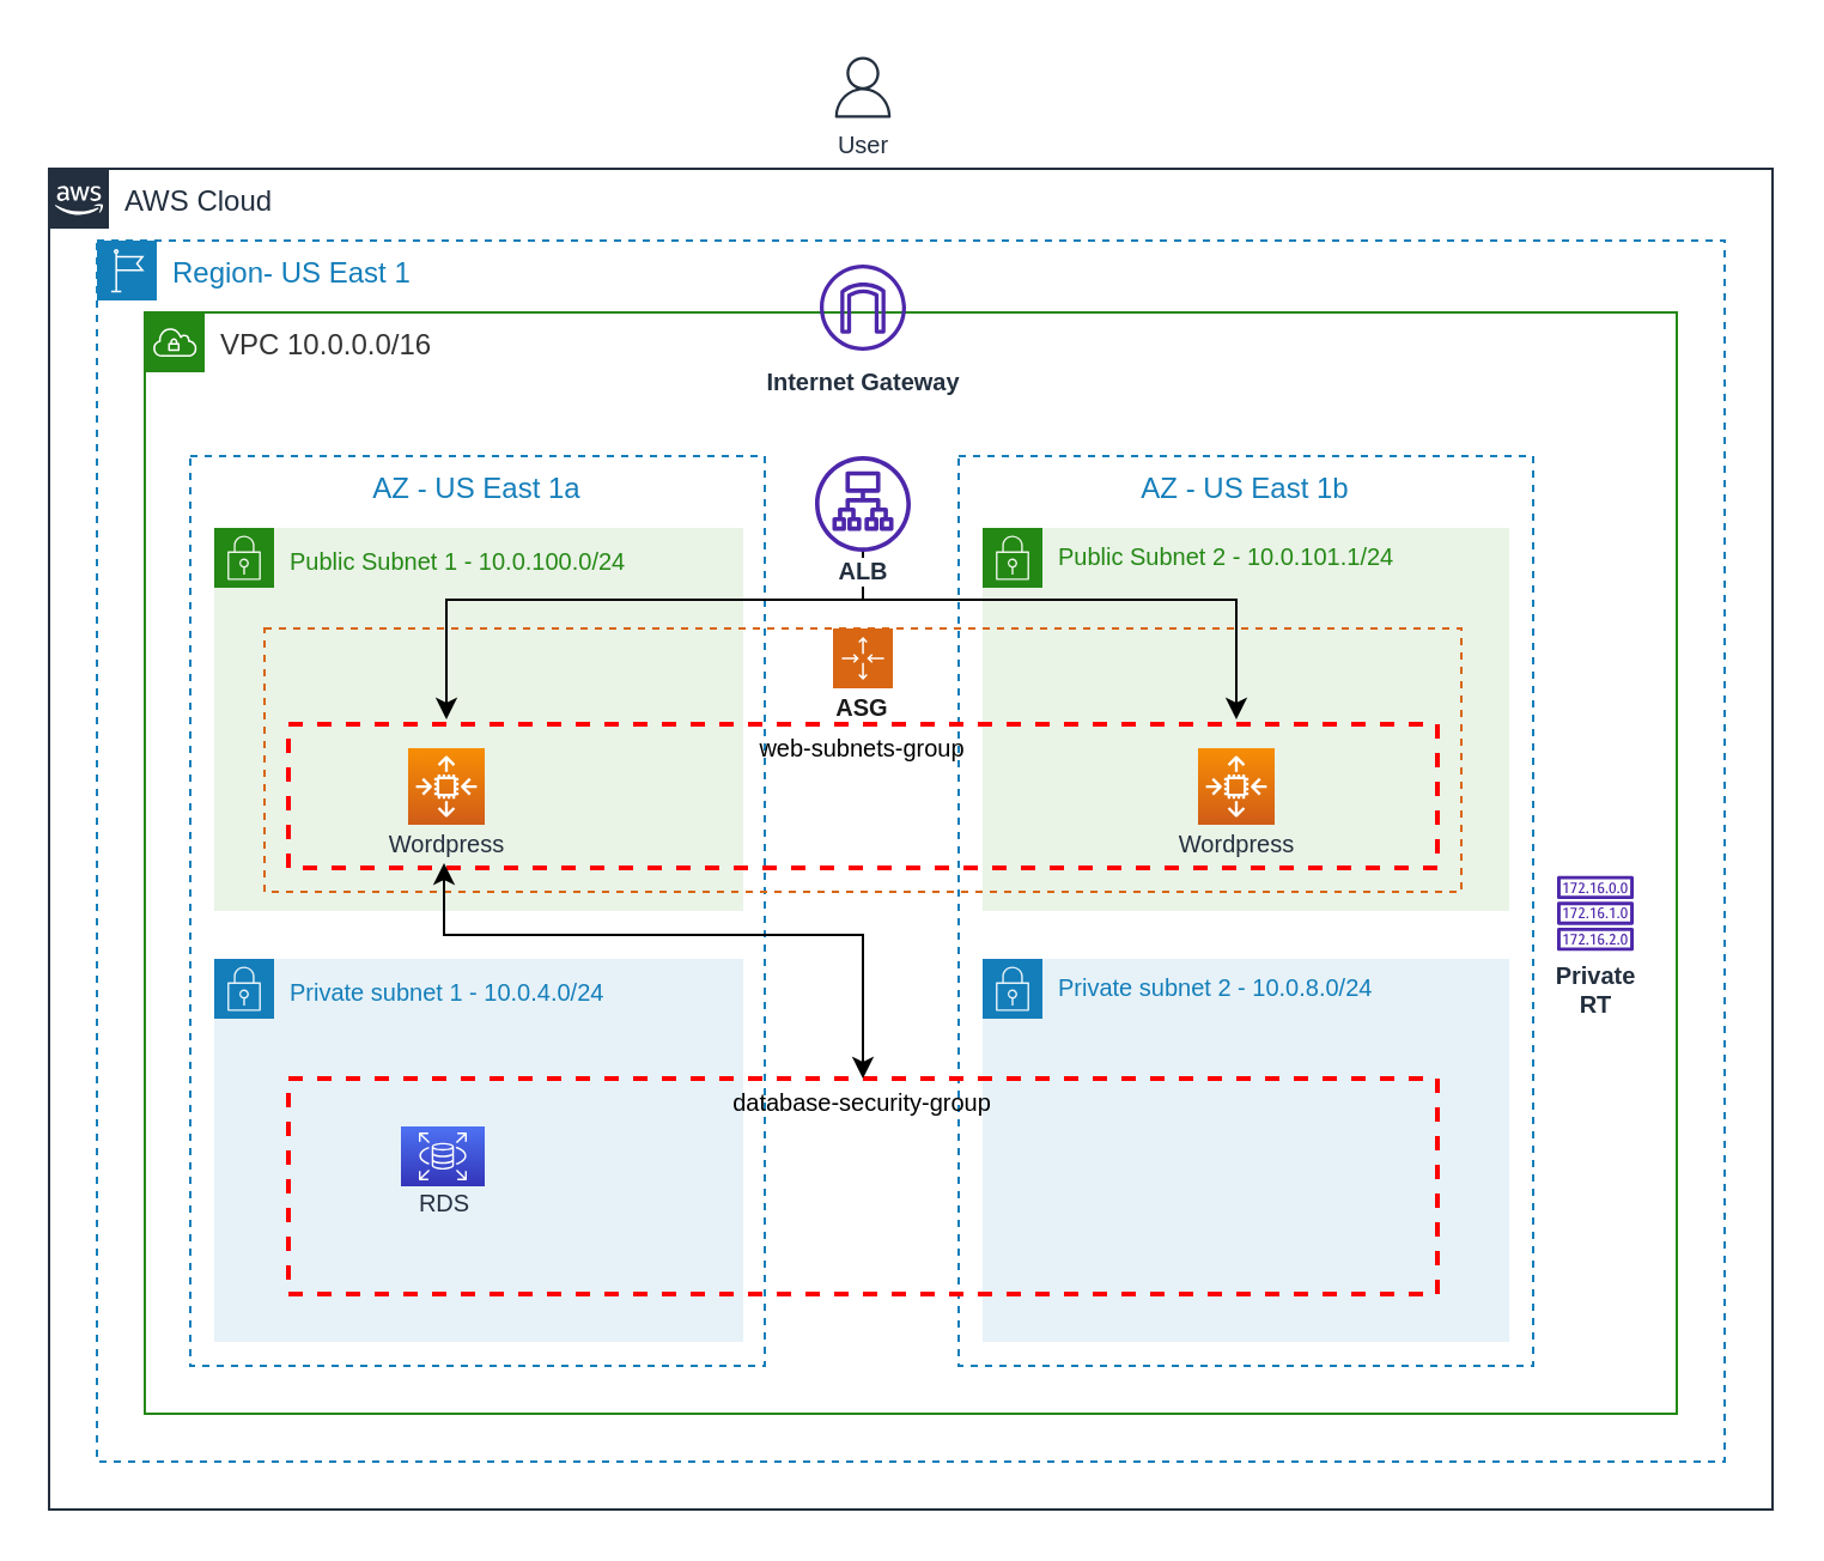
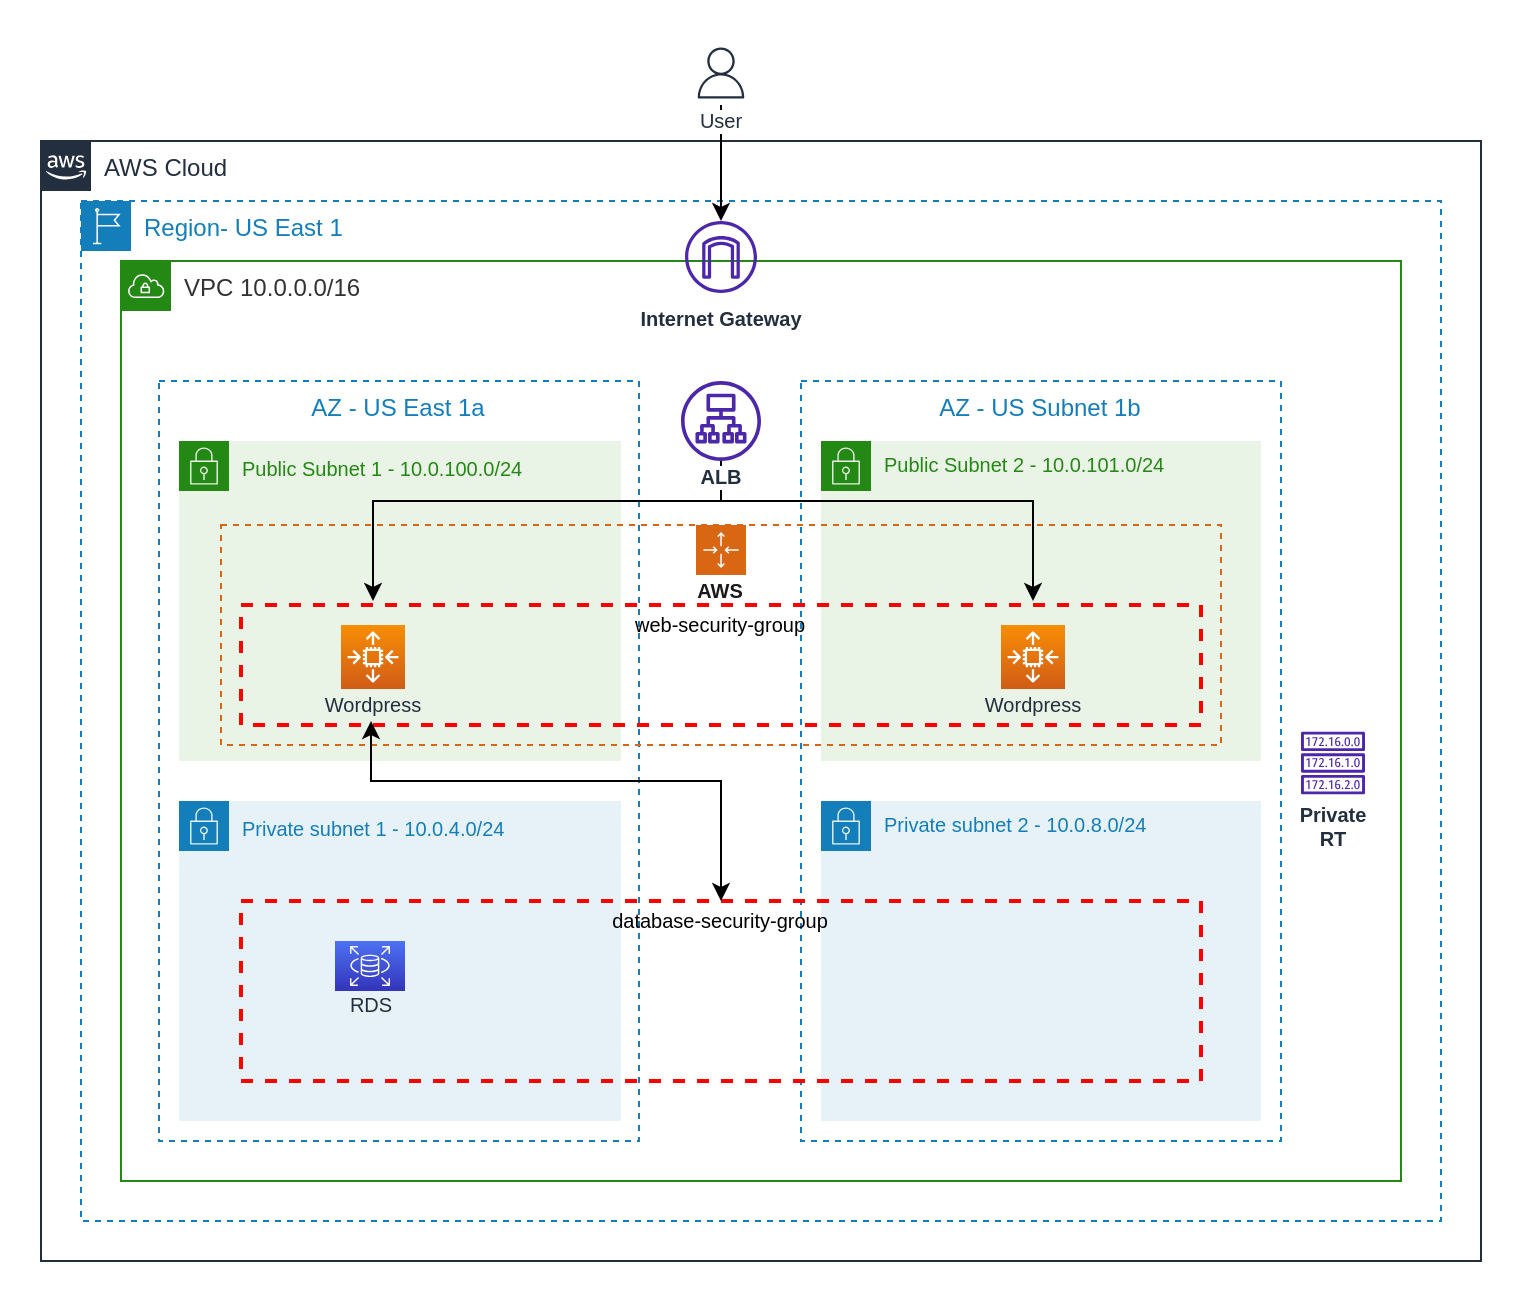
  <mxCell id="0" />
  <mxCell id="1" style="locked=1;" parent="0" />
  <mxCell id="2" value="AWS Cloud" style="points=[[0,0],[0.25,0],[0.5,0],[0.75,0],[1,0],[1,0.25],[1,0.5],[1,0.75],[1,1],[0.75,1],[0.5,1],[0.25,1],[0,1],[0,0.75],[0,0.5],[0,0.25]];outlineConnect=0;gradientColor=none;html=1;whiteSpace=wrap;fontSize=12;fontStyle=0;container=1;pointerEvents=0;collapsible=0;recursiveResize=0;shape=mxgraph.aws4.group;grIcon=mxgraph.aws4.group_aws_cloud_alt;strokeColor=#232F3E;fillColor=none;verticalAlign=top;align=left;spacingLeft=30;fontColor=#232F3E;dashed=0;" parent="1" vertex="1"><mxGeometry x="20" y="70" width="720" height="560" as="geometry" /></mxCell>
  <mxCell id="3" value="Region- US East 1" style="points=[[0,0],[0.25,0],[0.5,0],[0.75,0],[1,0],[1,0.25],[1,0.5],[1,0.75],[1,1],[0.75,1],[0.5,1],[0.25,1],[0,1],[0,0.75],[0,0.5],[0,0.25]];outlineConnect=0;gradientColor=none;html=1;whiteSpace=wrap;fontSize=12;fontStyle=0;container=1;pointerEvents=0;collapsible=0;recursiveResize=0;shape=mxgraph.aws4.group;grIcon=mxgraph.aws4.group_region;strokeColor=#147EBA;fillColor=none;verticalAlign=top;align=left;spacingLeft=30;fontColor=#147EBA;dashed=1;" parent="2" vertex="1"><mxGeometry x="20" y="30" width="680" height="510" as="geometry" /></mxCell>
  <mxCell id="4" value="VPC 10.0.0.0/16" style="points=[[0,0],[0.25,0],[0.5,0],[0.75,0],[1,0],[1,0.25],[1,0.5],[1,0.75],[1,1],[0.75,1],[0.5,1],[0.25,1],[0,1],[0,0.75],[0,0.5],[0,0.25]];outlineConnect=0;gradientColor=none;html=1;whiteSpace=wrap;fontSize=12;fontStyle=0;container=1;pointerEvents=0;collapsible=0;recursiveResize=0;shape=mxgraph.aws4.group;grIcon=mxgraph.aws4.group_vpc;strokeColor=#248814;fillColor=none;verticalAlign=top;align=left;spacingLeft=30;fontColor=#333333;dashed=0;" parent="3" vertex="1"><mxGeometry x="20" y="30" width="640" height="460" as="geometry" /></mxCell>
  <mxCell id="5" value="AZ" style="locked=1;" parent="0" />
  <mxCell id="6" value="AZ - US East 1a" style="fillColor=none;strokeColor=#147EBA;dashed=1;verticalAlign=top;fontStyle=0;fontColor=#147EBA;" parent="5" vertex="1"><mxGeometry x="79" y="190" width="240" height="380" as="geometry" /></mxCell>
- <mxCell id="7" value="AZ - US East 1b" style="fillColor=none;strokeColor=#147EBA;dashed=1;verticalAlign=top;fontStyle=0;fontColor=#147EBA;" parent="5" vertex="1"><mxGeometry x="400" y="190" width="240" height="380" as="geometry" /></mxCell>
+ <mxCell id="7" value="AZ - US Subnet 1b" style="fillColor=none;strokeColor=#147EBA;dashed=1;verticalAlign=top;fontStyle=0;fontColor=#147EBA;" parent="5" vertex="1"><mxGeometry x="400" y="190" width="240" height="380" as="geometry" /></mxCell>
  <mxCell id="8" value="subnets&#10;subnet" style="locked=1;" parent="0" />
  <mxCell id="9" value="&lt;font style=&quot;font-size: 10px;&quot;&gt;Private subnet 1 -&amp;nbsp;10.0.4.0/24&lt;/font&gt;" style="points=[[0,0],[0.25,0],[0.5,0],[0.75,0],[1,0],[1,0.25],[1,0.5],[1,0.75],[1,1],[0.75,1],[0.5,1],[0.25,1],[0,1],[0,0.75],[0,0.5],[0,0.25]];outlineConnect=0;gradientColor=none;html=1;whiteSpace=wrap;fontSize=12;fontStyle=0;container=1;pointerEvents=0;collapsible=0;recursiveResize=0;shape=mxgraph.aws4.group;grIcon=mxgraph.aws4.group_security_group;grStroke=0;strokeColor=#147EBA;fillColor=#E6F2F8;verticalAlign=top;align=left;spacingLeft=30;fontColor=#147EBA;dashed=0;" parent="8" vertex="1"><mxGeometry x="89" y="400" width="221" height="160" as="geometry" /></mxCell>
  <mxCell id="10" value="Private subnet 2 -&amp;nbsp;10.0.8.0/24" style="points=[[0,0],[0.25,0],[0.5,0],[0.75,0],[1,0],[1,0.25],[1,0.5],[1,0.75],[1,1],[0.75,1],[0.5,1],[0.25,1],[0,1],[0,0.75],[0,0.5],[0,0.25]];outlineConnect=0;gradientColor=none;html=1;whiteSpace=wrap;fontSize=10;fontStyle=0;container=1;pointerEvents=0;collapsible=0;recursiveResize=0;shape=mxgraph.aws4.group;grIcon=mxgraph.aws4.group_security_group;grStroke=0;strokeColor=#147EBA;fillColor=#E6F2F8;verticalAlign=top;align=left;spacingLeft=30;fontColor=#147EBA;dashed=0;" parent="8" vertex="1"><mxGeometry x="410" y="400" width="220" height="160" as="geometry" /></mxCell>
  <mxCell id="11" value="&lt;font style=&quot;font-size: 10px;&quot;&gt;Public Subnet 1 - 10.0.100.0/24&lt;/font&gt;" style="points=[[0,0],[0.25,0],[0.5,0],[0.75,0],[1,0],[1,0.25],[1,0.5],[1,0.75],[1,1],[0.75,1],[0.5,1],[0.25,1],[0,1],[0,0.75],[0,0.5],[0,0.25]];outlineConnect=0;gradientColor=none;html=1;whiteSpace=wrap;fontSize=12;fontStyle=0;container=1;pointerEvents=0;collapsible=0;recursiveResize=0;shape=mxgraph.aws4.group;grIcon=mxgraph.aws4.group_security_group;grStroke=0;strokeColor=#248814;fillColor=#E9F3E6;verticalAlign=top;align=left;spacingLeft=30;fontColor=#248814;dashed=0;" parent="8" vertex="1"><mxGeometry x="89" y="220" width="221" height="160" as="geometry" /></mxCell>
- <mxCell id="12" value="&lt;font style=&quot;font-size: 10px;&quot;&gt;Public Subnet 2 -&amp;nbsp;&lt;/font&gt;10.0.101.1/24" style="points=[[0,0],[0.25,0],[0.5,0],[0.75,0],[1,0],[1,0.25],[1,0.5],[1,0.75],[1,1],[0.75,1],[0.5,1],[0.25,1],[0,1],[0,0.75],[0,0.5],[0,0.25]];outlineConnect=0;gradientColor=none;html=1;whiteSpace=wrap;fontSize=10;fontStyle=0;container=1;pointerEvents=0;collapsible=0;recursiveResize=0;shape=mxgraph.aws4.group;grIcon=mxgraph.aws4.group_security_group;grStroke=0;strokeColor=#248814;fillColor=#E9F3E6;verticalAlign=top;align=left;spacingLeft=30;fontColor=#248814;dashed=0;" parent="8" vertex="1"><mxGeometry x="410" y="220" width="220" height="160" as="geometry" /></mxCell>
+ <mxCell id="12" value="&lt;font style=&quot;font-size: 10px;&quot;&gt;Public Subnet 2 -&amp;nbsp;&lt;/font&gt;10.0.101.0/24" style="points=[[0,0],[0.25,0],[0.5,0],[0.75,0],[1,0],[1,0.25],[1,0.5],[1,0.75],[1,1],[0.75,1],[0.5,1],[0.25,1],[0,1],[0,0.75],[0,0.5],[0,0.25]];outlineConnect=0;gradientColor=none;html=1;whiteSpace=wrap;fontSize=10;fontStyle=0;container=1;pointerEvents=0;collapsible=0;recursiveResize=0;shape=mxgraph.aws4.group;grIcon=mxgraph.aws4.group_security_group;grStroke=0;strokeColor=#248814;fillColor=#E9F3E6;verticalAlign=top;align=left;spacingLeft=30;fontColor=#248814;dashed=0;" parent="8" vertex="1"><mxGeometry x="410" y="220" width="220" height="160" as="geometry" /></mxCell>
  <mxCell id="13" value="Untitled Layer" style="locked=1;" parent="0" />
- <mxCell id="14" value="ASG" style="points=[[0,0],[0.25,0],[0.5,0],[0.75,0],[1,0],[1,0.25],[1,0.5],[1,0.75],[1,1],[0.75,1],[0.5,1],[0.25,1],[0,1],[0,0.75],[0,0.5],[0,0.25]];outlineConnect=0;gradientColor=none;html=1;whiteSpace=wrap;fontSize=10;fontStyle=1;container=1;pointerEvents=0;collapsible=0;recursiveResize=0;shape=mxgraph.aws4.groupCenter;grIcon=mxgraph.aws4.group_auto_scaling_group;grStroke=1;strokeColor=#D86613;fillColor=none;verticalAlign=top;align=center;fontColor=#1A1A1A;dashed=1;spacingTop=25;spacing=-2;" parent="13" vertex="1"><mxGeometry x="110" y="262" width="500" height="110" as="geometry" /></mxCell>
- <mxCell id="15" value="web-subnets-group" style="fontStyle=0;verticalAlign=top;align=center;spacingTop=-2;fillColor=none;rounded=0;whiteSpace=wrap;html=1;strokeColor=#FF0000;strokeWidth=2;dashed=1;container=1;collapsible=0;expand=0;recursiveResize=0;fontSize=10;" parent="14" vertex="1"><mxGeometry x="10" y="40" width="480" height="60" as="geometry" /></mxCell>
+ <mxCell id="14" value="AWS" style="points=[[0,0],[0.25,0],[0.5,0],[0.75,0],[1,0],[1,0.25],[1,0.5],[1,0.75],[1,1],[0.75,1],[0.5,1],[0.25,1],[0,1],[0,0.75],[0,0.5],[0,0.25]];outlineConnect=0;gradientColor=none;html=1;whiteSpace=wrap;fontSize=10;fontStyle=1;container=1;pointerEvents=0;collapsible=0;recursiveResize=0;shape=mxgraph.aws4.groupCenter;grIcon=mxgraph.aws4.group_auto_scaling_group;grStroke=1;strokeColor=#D86613;fillColor=none;verticalAlign=top;align=center;fontColor=#1A1A1A;dashed=1;spacingTop=25;spacing=-2;" parent="13" vertex="1"><mxGeometry x="110" y="262" width="500" height="110" as="geometry" /></mxCell>
+ <mxCell id="15" value="web-security-group" style="fontStyle=0;verticalAlign=top;align=center;spacingTop=-2;fillColor=none;rounded=0;whiteSpace=wrap;html=1;strokeColor=#FF0000;strokeWidth=2;dashed=1;container=1;collapsible=0;expand=0;recursiveResize=0;fontSize=10;" parent="14" vertex="1"><mxGeometry x="10" y="40" width="480" height="60" as="geometry" /></mxCell>
  <mxCell id="16" value="Wordpress" style="sketch=0;points=[[0,0,0],[0.25,0,0],[0.5,0,0],[0.75,0,0],[1,0,0],[0,1,0],[0.25,1,0],[0.5,1,0],[0.75,1,0],[1,1,0],[0,0.25,0],[0,0.5,0],[0,0.75,0],[1,0.25,0],[1,0.5,0],[1,0.75,0]];outlineConnect=0;fontColor=#232F3E;gradientColor=#F78E04;gradientDirection=north;fillColor=#D05C17;strokeColor=#ffffff;dashed=0;verticalLabelPosition=bottom;verticalAlign=top;align=center;html=1;fontSize=10;fontStyle=0;aspect=fixed;shape=mxgraph.aws4.resourceIcon;resIcon=mxgraph.aws4.auto_scaling2;spacing=-2;" parent="15" vertex="1"><mxGeometry x="50" y="10" width="32" height="32" as="geometry" /></mxCell>
  <mxCell id="17" value="Wordpress" style="sketch=0;points=[[0,0,0],[0.25,0,0],[0.5,0,0],[0.75,0,0],[1,0,0],[0,1,0],[0.25,1,0],[0.5,1,0],[0.75,1,0],[1,1,0],[0,0.25,0],[0,0.5,0],[0,0.75,0],[1,0.25,0],[1,0.5,0],[1,0.75,0]];outlineConnect=0;fontColor=#232F3E;gradientColor=#F78E04;gradientDirection=north;fillColor=#D05C17;strokeColor=#ffffff;dashed=0;verticalLabelPosition=bottom;verticalAlign=top;align=center;html=1;fontSize=10;fontStyle=0;aspect=fixed;shape=mxgraph.aws4.resourceIcon;resIcon=mxgraph.aws4.auto_scaling2;spacing=-2;" parent="15" vertex="1"><mxGeometry x="380" y="10" width="32" height="32" as="geometry" /></mxCell>
  <mxCell id="18" value="Private&lt;br&gt;RT" style="sketch=0;outlineConnect=0;fontColor=#232F3E;gradientColor=none;fillColor=#4D27AA;strokeColor=none;dashed=0;verticalLabelPosition=bottom;verticalAlign=top;align=center;html=1;fontSize=10;fontStyle=1;pointerEvents=1;shape=mxgraph.aws4.route_table;spacing=0;aspect=fixed;" parent="13" vertex="1"><mxGeometry x="650" y="365" width="32" height="32" as="geometry" /></mxCell>
  <mxCell id="19" value="Untitled Layer" style="" parent="0" />
  <mxCell id="20" value="&lt;font style=&quot;font-size: 10px;&quot;&gt;Internet Gateway&lt;/font&gt;" style="sketch=0;outlineConnect=0;fontColor=#232F3E;gradientColor=none;fillColor=#4D27AA;strokeColor=none;dashed=0;verticalLabelPosition=bottom;verticalAlign=top;align=center;html=1;fontSize=12;fontStyle=1;aspect=fixed;pointerEvents=1;shape=mxgraph.aws4.internet_gateway;spacing=1;labelBackgroundColor=default;" parent="19" vertex="1"><mxGeometry x="342" y="110" width="36" height="36" as="geometry" /></mxCell>
  <mxCell id="21" style="edgeStyle=orthogonalEdgeStyle;rounded=0;orthogonalLoop=1;jettySize=auto;html=1;" edge="1" parent="19" source="23"><mxGeometry relative="1" as="geometry"><mxPoint x="186" y="300" as="targetPoint" /><Array as="points"><mxPoint x="360" y="250" /><mxPoint x="186" y="250" /></Array></mxGeometry></mxCell>
  <mxCell id="22" style="edgeStyle=orthogonalEdgeStyle;rounded=0;orthogonalLoop=1;jettySize=auto;html=1;" edge="1" parent="19" source="23"><mxGeometry relative="1" as="geometry"><mxPoint x="516" y="300" as="targetPoint" /><Array as="points"><mxPoint x="360" y="250" /><mxPoint x="516" y="250" /></Array></mxGeometry></mxCell>
  <mxCell id="23" value="ALB" style="sketch=0;outlineConnect=0;fontColor=#232F3E;gradientColor=none;fillColor=#4D27AA;strokeColor=none;dashed=0;verticalLabelPosition=bottom;verticalAlign=top;align=center;html=1;fontSize=10;fontStyle=1;aspect=fixed;pointerEvents=1;shape=mxgraph.aws4.application_load_balancer;spacing=-2;labelBackgroundColor=default;" parent="19" vertex="1"><mxGeometry x="340" y="190" width="40" height="40" as="geometry" /></mxCell>
+ <mxCell id="24" style="edgeStyle=orthogonalEdgeStyle;rounded=0;orthogonalLoop=1;jettySize=auto;html=1;" parent="19" source="25" target="20" edge="1"><mxGeometry relative="1" as="geometry" /></mxCell>
  <mxCell id="25" value="User" style="sketch=0;outlineConnect=0;fontColor=#232F3E;gradientColor=none;strokeColor=#232F3E;fillColor=#ffffff;dashed=0;verticalLabelPosition=bottom;verticalAlign=top;align=center;html=1;fontSize=10;fontStyle=0;aspect=fixed;shape=mxgraph.aws4.resourceIcon;resIcon=mxgraph.aws4.user;spacing=-2;labelBackgroundColor=default;" parent="19" vertex="1"><mxGeometry x="344" y="20" width="32" height="32" as="geometry" /></mxCell>
  <mxCell id="26" value="database-security-group" style="fontStyle=0;verticalAlign=top;align=center;spacingTop=-2;fillColor=none;rounded=0;whiteSpace=wrap;html=1;strokeColor=#FF0000;strokeWidth=2;dashed=1;container=1;collapsible=0;expand=0;recursiveResize=0;fontSize=10;" parent="19" vertex="1"><mxGeometry x="120" y="450" width="480" height="90" as="geometry" /></mxCell>
  <mxCell id="27" value="RDS" style="sketch=0;points=[[0,0,0],[0.25,0,0],[0.5,0,0],[0.75,0,0],[1,0,0],[0,1,0],[0.25,1,0],[0.5,1,0],[0.75,1,0],[1,1,0],[0,0.25,0],[0,0.5,0],[0,0.75,0],[1,0.25,0],[1,0.5,0],[1,0.75,0]];outlineConnect=0;fontColor=#232F3E;gradientColor=#4D72F3;gradientDirection=north;fillColor=#3334B9;strokeColor=#ffffff;dashed=0;verticalLabelPosition=bottom;verticalAlign=top;align=center;html=1;fontSize=10;fontStyle=0;aspect=fixed;shape=mxgraph.aws4.resourceIcon;resIcon=mxgraph.aws4.rds;spacing=-3;" parent="26" vertex="1"><mxGeometry x="47" y="20" width="35" height="25" as="geometry" /></mxCell>
  <mxCell id="28" style="edgeStyle=orthogonalEdgeStyle;rounded=0;orthogonalLoop=1;jettySize=auto;html=1;startArrow=classic;startFill=1;entryX=0.5;entryY=0;entryDx=0;entryDy=0;" parent="19" target="26" edge="1"><mxGeometry relative="1" as="geometry"><mxPoint x="185" y="360" as="sourcePoint" /><mxPoint x="186" y="470" as="targetPoint" /><Array as="points"><mxPoint x="185" y="390" /><mxPoint x="360" y="390" /></Array></mxGeometry></mxCell>
